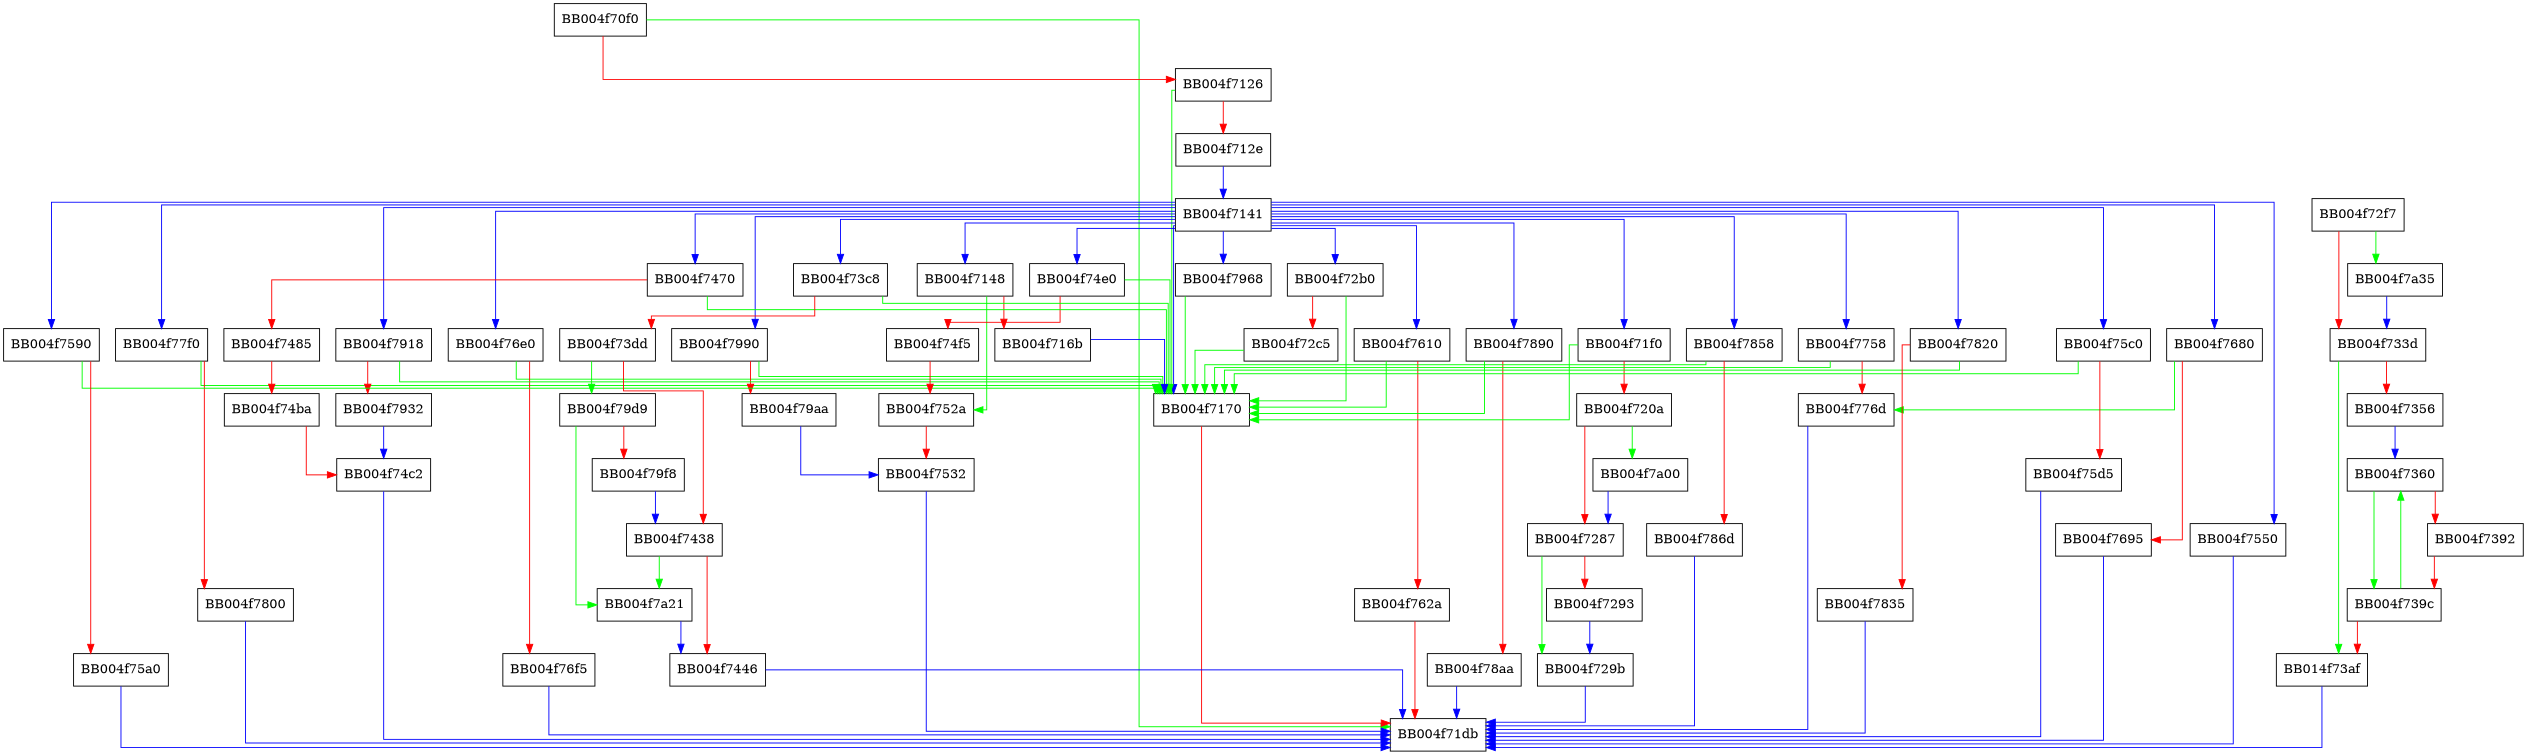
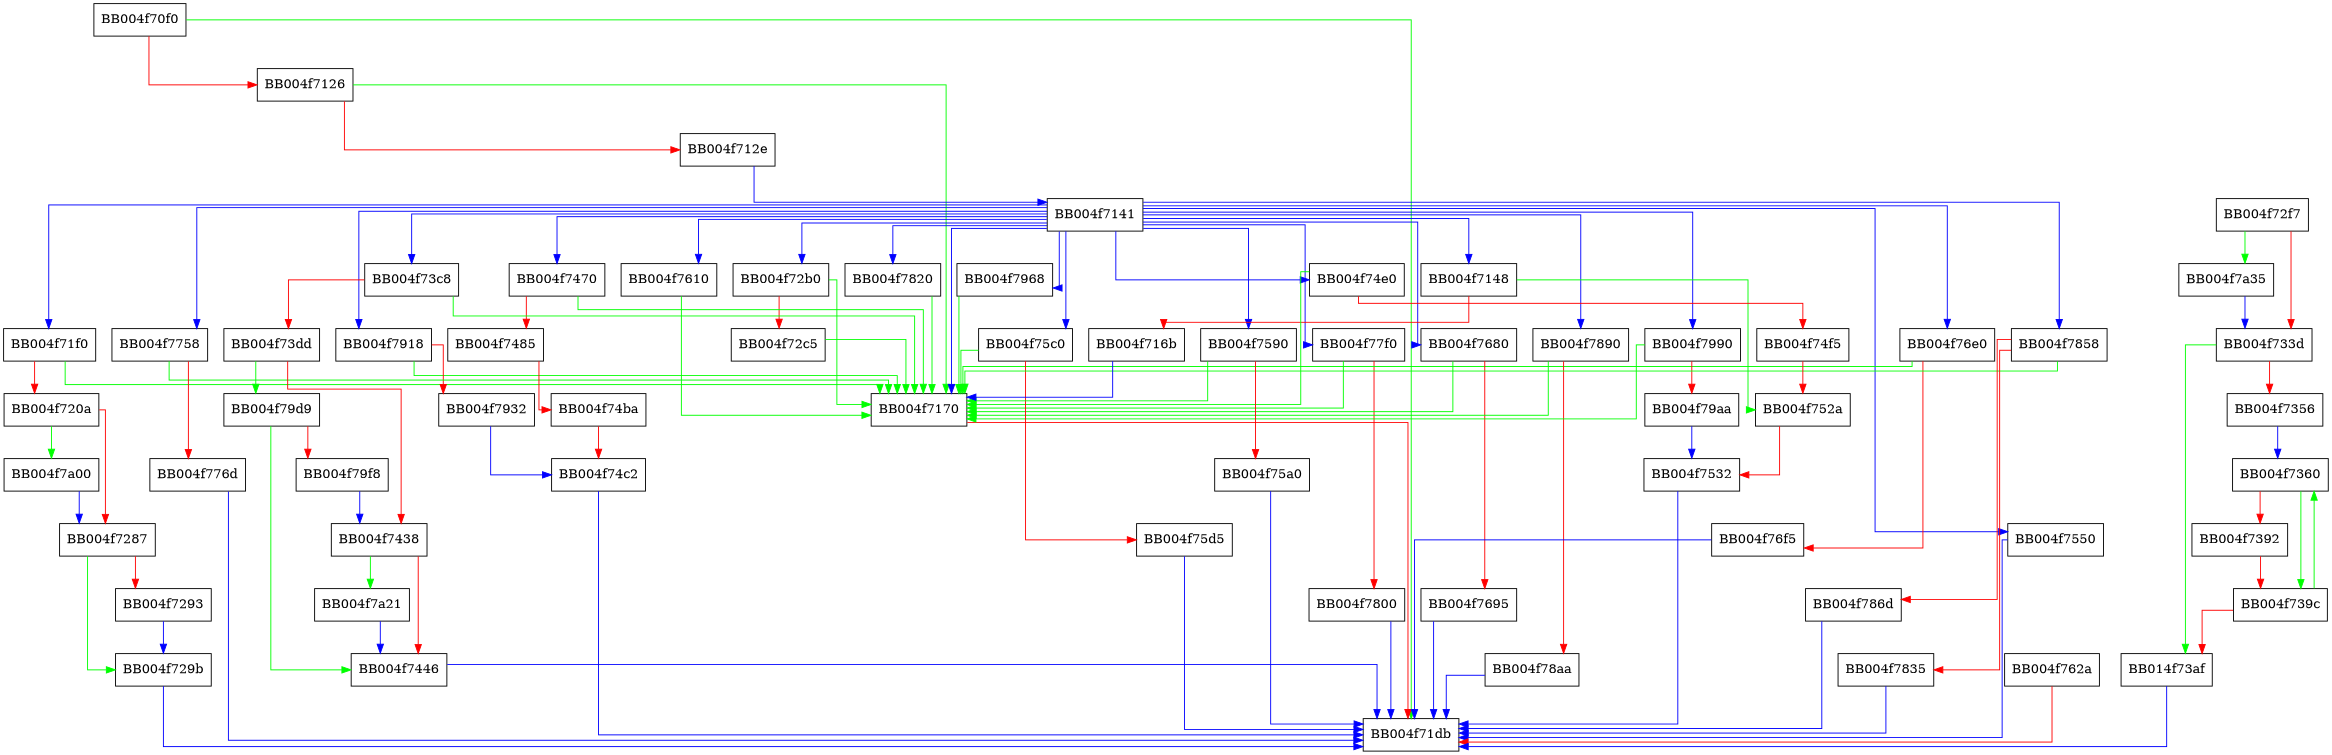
  digraph {
    splines=ortho
    node [shape=box]
    edge [color=blue]
    BB004f70f0
    BB004f71db
    BB004f7126
    BB004f7170
    BB004f712e
    BB004f7141
    BB004f7550
    BB004f77f0
    BB004f72b0
    BB004f76e0
    BB004f7680
    BB004f7610
    BB004f7890
    BB004f71f0
    BB004f7148
    BB004f7990
    BB004f74e0
    BB004f7968
    BB004f7918
    BB004f7470
    BB004f7758
    BB004f75c0
    BB004f7858
    BB004f7820
    BB004f73c8
    BB004f7590
    BB004f7800
    BB004f72c5
    BB004f76f5
    BB004f7695
    BB004f762a
    BB004f78aa
    BB004f720a
    BB004f752a
    BB004f716b
    BB004f79aa
    BB004f74f5
    BB004f7932
    BB004f7485
    BB004f776d
    BB004f75d5
    BB004f786d
    BB004f7835
    BB004f73dd
    BB004f75a0
    BB004f7a00
    BB004f7287
    BB004f7532
    BB004f74c2
    BB004f74ba
    BB004f79d9
    BB004f7438
    BB004f729b
    BB004f7293
    BB004f72f7
    BB004f7a35
    BB004f733d
    n58 [label=BB014f73af]
    BB004f7356
    BB004f7360
    BB004f739c
    BB004f7392
    BB004f7446
    BB004f79f8
    BB004f7a21
    BB004f70f0 -> BB004f71db [color=green]
    BB004f70f0 -> BB004f7126 [color=red]
    BB004f7126 -> BB004f7170 [color=green]
    BB004f7126 -> BB004f712e [color=red]
    BB004f7170 -> BB004f71db [color=red]
    BB004f712e -> BB004f7141
    BB004f7141 -> BB004f7170
    BB004f7141 -> BB004f7550
    BB004f7141 -> BB004f77f0
    BB004f7141 -> BB004f72b0
    BB004f7141 -> BB004f76e0
    BB004f7141 -> BB004f7680
    BB004f7141 -> BB004f7610
    BB004f7141 -> BB004f7890
    BB004f7141 -> BB004f71f0
    BB004f7141 -> BB004f7148
    BB004f7141 -> BB004f7990
    BB004f7141 -> BB004f74e0
    BB004f7141 -> BB004f7968
    BB004f7141 -> BB004f7918
    BB004f7141 -> BB004f7470
    BB004f7141 -> BB004f7758
    BB004f7141 -> BB004f75c0
    BB004f7141 -> BB004f7858
    BB004f7141 -> BB004f7820
    BB004f7141 -> BB004f73c8
    BB004f7141 -> BB004f7590
    BB004f7550 -> BB004f71db
    BB004f77f0 -> BB004f7170 [color=green]
    BB004f77f0 -> BB004f7800 [color=red]
    BB004f72b0 -> BB004f7170 [color=green]
    BB004f72b0 -> BB004f72c5 [color=red]
    BB004f76e0 -> BB004f7170 [color=green]
    BB004f76e0 -> BB004f76f5 [color=red]
-   BB004f7680 -> BB004f776d [color=green]
+   BB004f7680 -> BB004f7170 [color=green]
    BB004f7680 -> BB004f7695 [color=red]
    BB004f7610 -> BB004f7170 [color=green]
-   BB004f7610 -> BB004f762a [color=red]
    BB004f7890 -> BB004f7170 [color=green]
    BB004f7890 -> BB004f78aa [color=red]
    BB004f71f0 -> BB004f7170 [color=green]
    BB004f71f0 -> BB004f720a [color=red]
    BB004f7148 -> BB004f752a [color=green]
    BB004f7148 -> BB004f716b [color=red]
    BB004f7990 -> BB004f7170 [color=green]
    BB004f7990 -> BB004f79aa [color=red]
    BB004f74e0 -> BB004f7170 [color=green]
    BB004f74e0 -> BB004f74f5 [color=red]
    BB004f7968 -> BB004f7170 [color=green]
    BB004f7918 -> BB004f7170 [color=green]
    BB004f7918 -> BB004f7932 [color=red]
    BB004f7470 -> BB004f7170 [color=green]
    BB004f7470 -> BB004f7485 [color=red]
    BB004f7758 -> BB004f7170 [color=green]
    BB004f7758 -> BB004f776d [color=red]
    BB004f75c0 -> BB004f7170 [color=green]
    BB004f75c0 -> BB004f75d5 [color=red]
    BB004f7858 -> BB004f7170 [color=green]
    BB004f7858 -> BB004f786d [color=red]
    BB004f7820 -> BB004f7170 [color=green]
-   BB004f7820 -> BB004f7835 [color=red]
+   BB004f7858 -> BB004f7835 [color=red]
    BB004f73c8 -> BB004f7170 [color=green]
    BB004f73c8 -> BB004f73dd [color=red]
    BB004f7590 -> BB004f7170 [color=green]
    BB004f7590 -> BB004f75a0 [color=red]
    BB004f7800 -> BB004f71db
    BB004f72c5 -> BB004f7170 [color=green]
    BB004f76f5 -> BB004f71db
    BB004f7695 -> BB004f71db
    BB004f762a -> BB004f71db [color=red]
    BB004f78aa -> BB004f71db
    BB004f720a -> BB004f7a00 [color=green]
    BB004f720a -> BB004f7287 [color=red]
    BB004f752a -> BB004f7532 [color=red]
    BB004f716b -> BB004f7170
    BB004f79aa -> BB004f7532
    BB004f74f5 -> BB004f752a [color=red]
    BB004f7932 -> BB004f74c2
    BB004f7485 -> BB004f74ba [color=red]
    BB004f776d -> BB004f71db
    BB004f75d5 -> BB004f71db
    BB004f786d -> BB004f71db
    BB004f7835 -> BB004f71db
    BB004f73dd -> BB004f79d9 [color=green]
    BB004f73dd -> BB004f7438 [color=red]
    BB004f75a0 -> BB004f71db
    BB004f7a00 -> BB004f7287
    BB004f7287 -> BB004f729b [color=green]
    BB004f7287 -> BB004f7293 [color=red]
    BB004f7532 -> BB004f71db
    BB004f74c2 -> BB004f71db
    BB004f74ba -> BB004f74c2 [color=red]
-   BB004f79d9 -> BB004f7a21 [color=green]
+   BB004f79d9 -> BB004f7446 [color=green]
    BB004f79d9 -> BB004f79f8 [color=red]
    BB004f7438 -> BB004f7446 [color=red]
    BB004f7438 -> BB004f7a21 [color=green]
    BB004f729b -> BB004f71db
    BB004f7293 -> BB004f729b
    BB004f72f7 -> BB004f7a35 [color=green]
    BB004f72f7 -> BB004f733d [color=red]
    BB004f7a35 -> BB004f733d
    BB004f733d -> n58 [color=green]
    BB004f733d -> BB004f7356 [color=red]
    n58 -> BB004f71db
    BB004f7356 -> BB004f7360
    BB004f7360 -> BB004f739c [color=green]
    BB004f7360 -> BB004f7392 [color=red]
    BB004f739c -> n58 [color=red]
    BB004f739c -> BB004f7360 [color=green]
    BB004f7392 -> BB004f739c [color=red]
    BB004f7446 -> BB004f71db
    BB004f79f8 -> BB004f7438
    BB004f7a21 -> BB004f7446
  }
